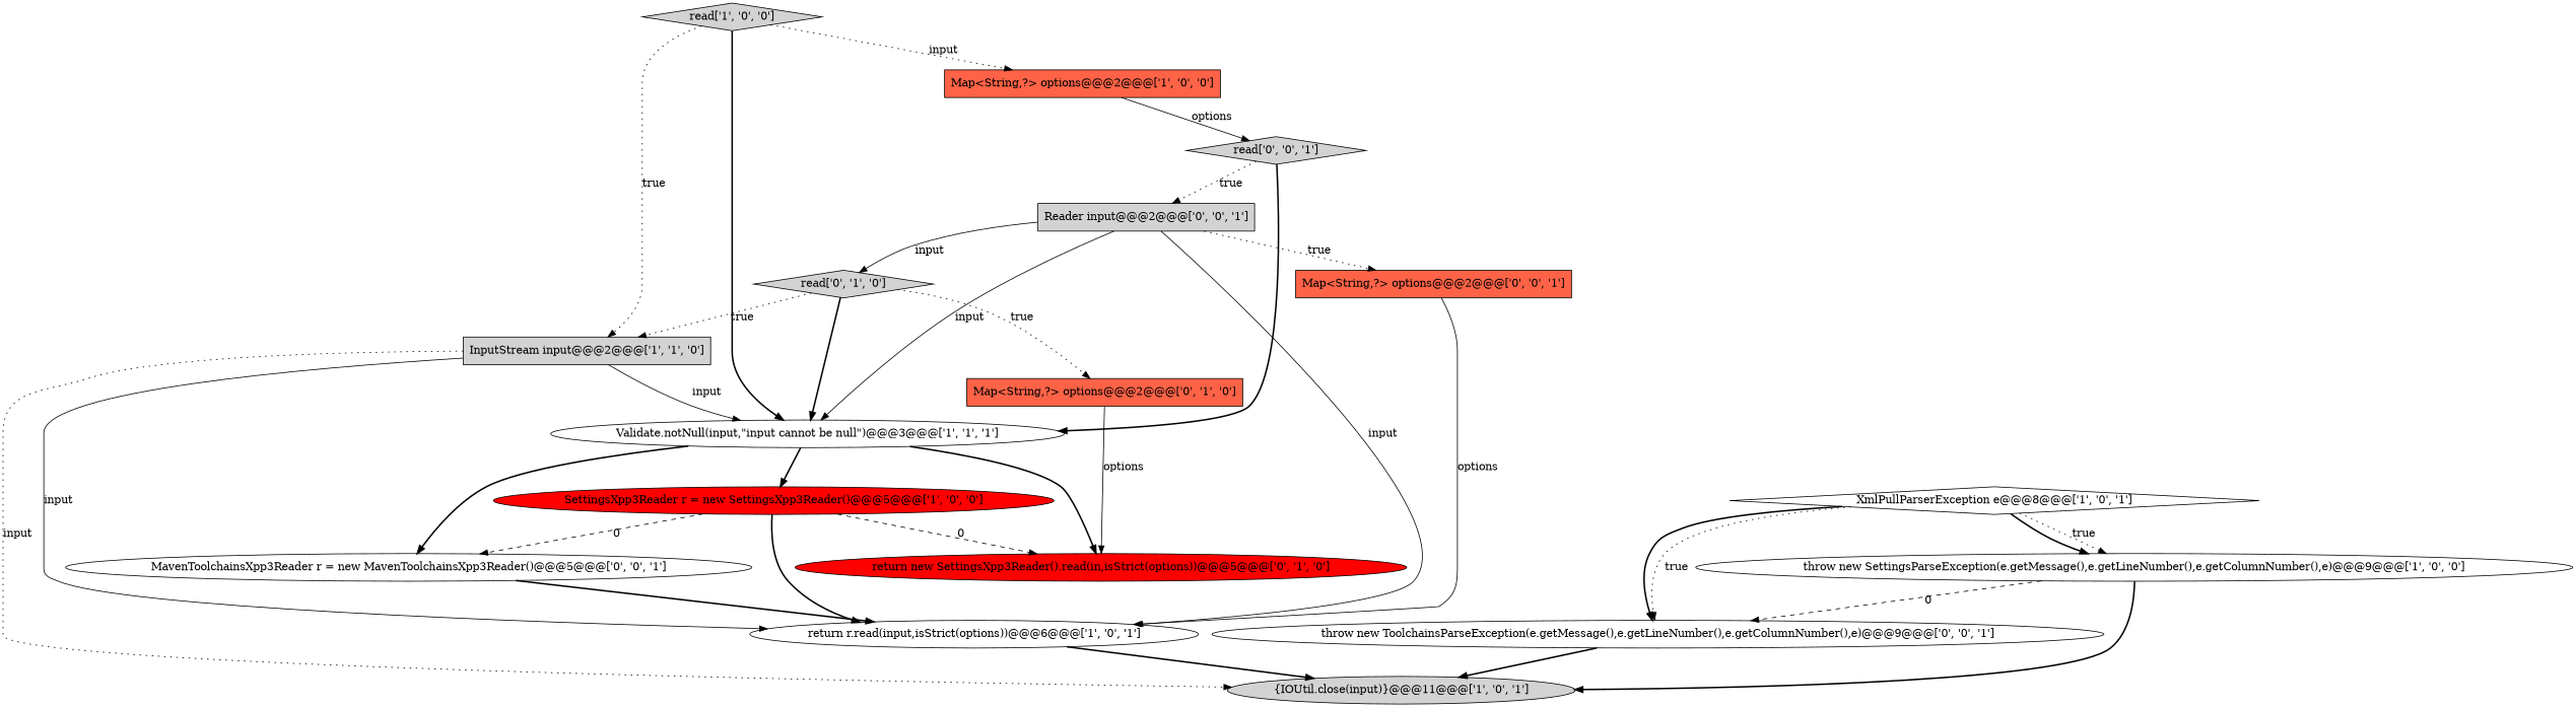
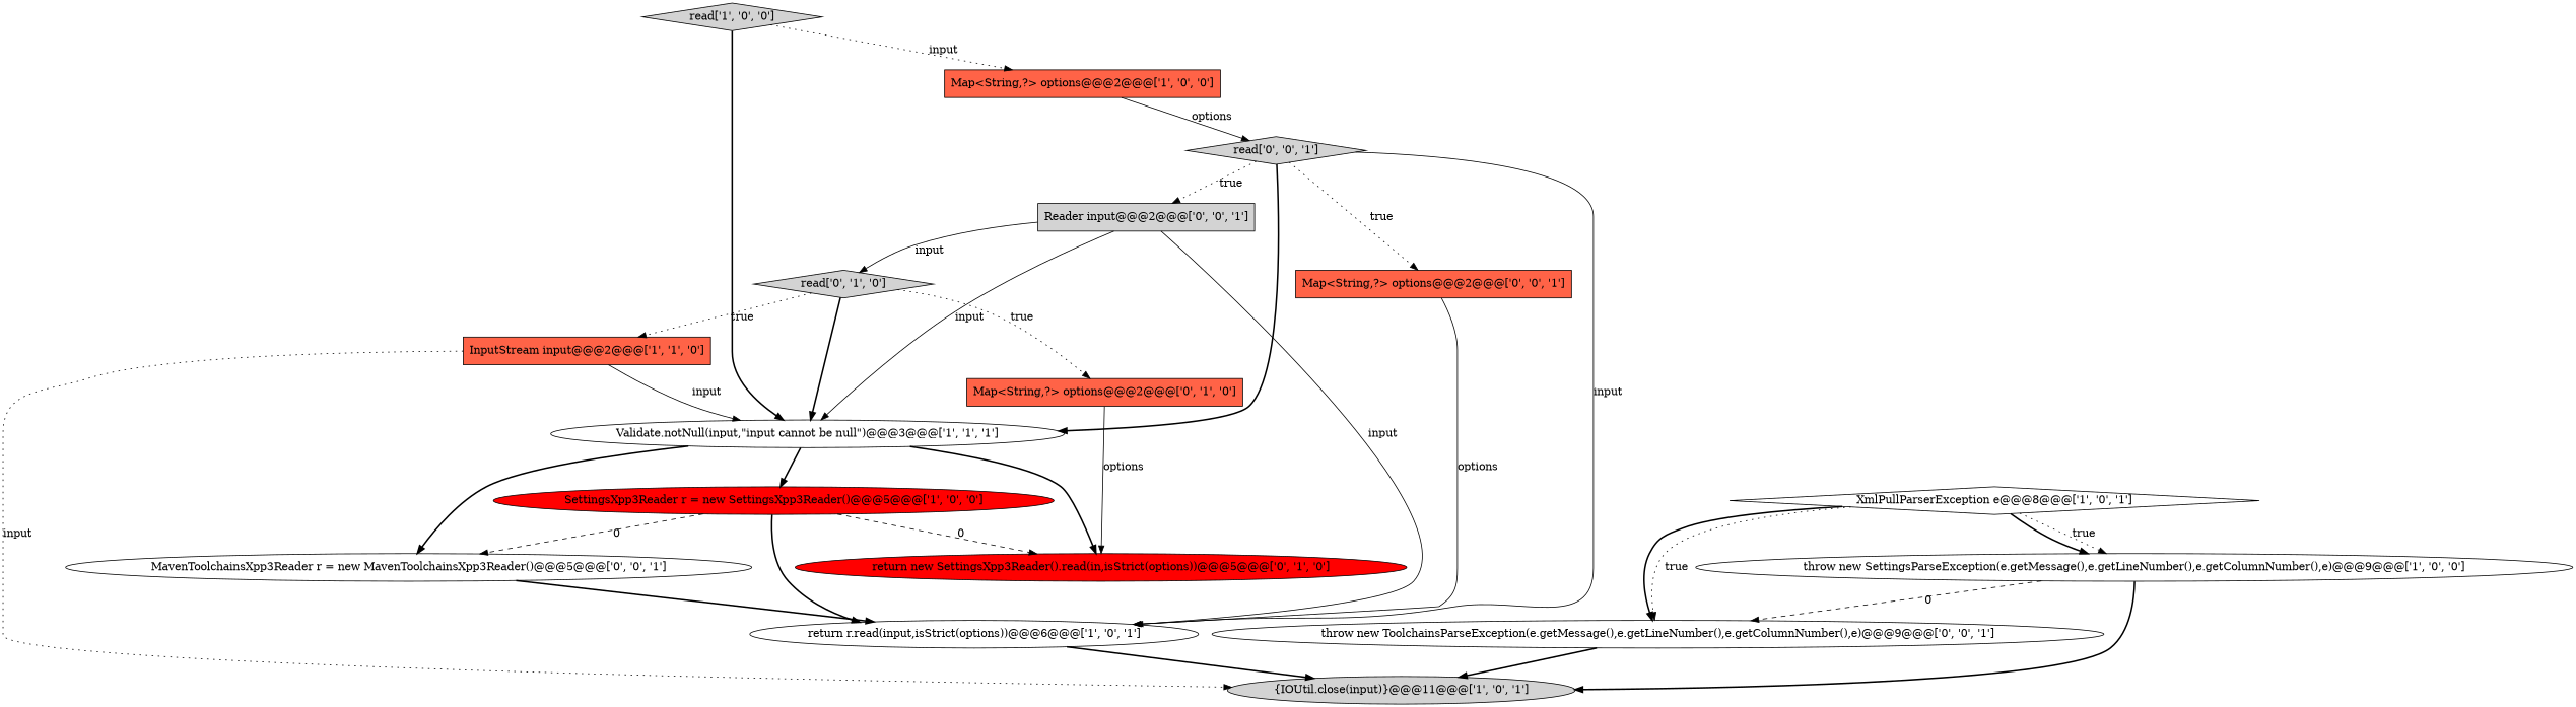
  digraph {
    node [fillcolor=white shape=ellipse style=filled]
    edge [style=bold]
    n1 [fillcolor=lightgray label="read['0', '0', '1']" shape=diamond]
    n2 [fillcolor=lightgray label="Reader input@@@2@@@['0', '0', '1']" shape=box]
    n3 [label="Validate.notNull(input,\"input cannot be null\")@@@3@@@['1', '1', '1']"]
    n4 [fillcolor=tomato label="Map<String,?> options@@@2@@@['0', '0', '1']" shape=box]
    n5 [fillcolor=lightgray label="read['0', '1', '0']" shape=diamond]
    n6 [label="return r.read(input,isStrict(options))@@@6@@@['1', '0', '1']"]
    n7 [fillcolor=red label="SettingsXpp3Reader r = new SettingsXpp3Reader()@@@5@@@['1', '0', '0']"]
    n8 [label="MavenToolchainsXpp3Reader r = new MavenToolchainsXpp3Reader()@@@5@@@['0', '0', '1']"]
    n9 [fillcolor=red label="return new SettingsXpp3Reader().read(in,isStrict(options))@@@5@@@['0', '1', '0']"]
-   n10 [fillcolor=lightgray label="InputStream input@@@2@@@['1', '1', '0']" shape=box]
+   n10 [fillcolor=tomato label="InputStream input@@@2@@@['1', '1', '0']" shape=box]
    n11 [fillcolor=tomato label="Map<String,?> options@@@2@@@['0', '1', '0']" shape=box]
    n12 [fillcolor=lightgray label="{IOUtil.close(input)}@@@11@@@['1', '0', '1']"]
    n13 [fillcolor=tomato label="Map<String,?> options@@@2@@@['1', '0', '0']" shape=box]
    n14 [label="throw new ToolchainsParseException(e.getMessage(),e.getLineNumber(),e.getColumnNumber(),e)@@@9@@@['0', '0', '1']"]
    n15 [label="XmlPullParserException e@@@8@@@['1', '0', '1']" shape=diamond]
    n16 [label="throw new SettingsParseException(e.getMessage(),e.getLineNumber(),e.getColumnNumber(),e)@@@9@@@['1', '0', '0']"]
    n17 [fillcolor=lightgray label="read['1', '0', '0']" shape=diamond]
    n1 -> n2 [label=true style=dotted]
    n1 -> n3
-   n2 -> n4 [label=true style=dotted]
+   n1 -> n4 [label=true style=dotted]
    n2 -> n3 [label=input style=solid]
    n2 -> n5 [label=input style=solid]
    n2 -> n6 [label=input style=solid]
    n3 -> n7
    n3 -> n8
    n3 -> n9
    n4 -> n6 [label=options style=solid]
    n5 -> n3
    n5 -> n10 [label=true style=dotted]
    n5 -> n11 [label=true style=dotted]
    n6 -> n12
    n7 -> n6
    n7 -> n8 [label=0 style=dashed]
    n7 -> n9 [label=0 style=dashed]
    n8 -> n6
    n10 -> n3 [label=input style=solid]
-   n10 -> n6 [label=input style=solid]
+   n1 -> n6 [label=input style=solid]
    n10 -> n12 [label=input style=dotted]
    n11 -> n9 [label=options style=solid]
    n13 -> n1 [label=options style=solid]
    n14 -> n12
    n15 -> n14 [label=true style=dotted]
    n15 -> n14
    n15 -> n16 [label=true style=dotted]
    n15 -> n16
    n16 -> n12
    n16 -> n14 [label=0 style=dashed]
    n17 -> n3
-   n17 -> n10 [label=true style=dotted]
    n17 -> n13 [label=input style=dotted]
  }
